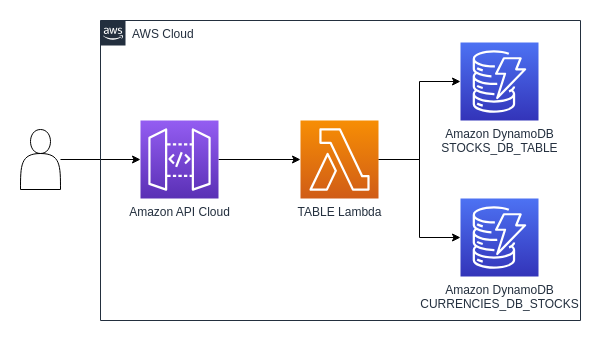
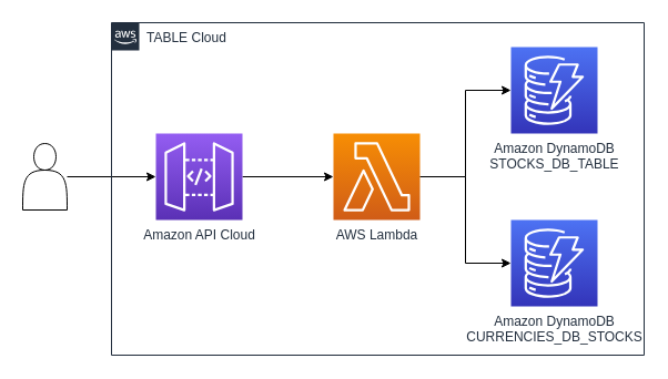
  <mxCell id="0" />
  <mxCell id="1" parent="0" />
  <mxCell id="2" style="edgeStyle=orthogonalEdgeStyle;rounded=0;orthogonalLoop=1;jettySize=auto;html=1;entryX=0;entryY=0.5;entryDx=0;entryDy=0;entryPerimeter=0;" edge="1" parent="1" source="3" target="5"><mxGeometry relative="1" as="geometry" /></mxCell>
  <mxCell id="3" value="" style="shape=actor;whiteSpace=wrap;html=1;" vertex="1" parent="1"><mxGeometry x="20" y="129" width="40" height="60" as="geometry" /></mxCell>
  <mxCell id="4" style="edgeStyle=orthogonalEdgeStyle;rounded=0;orthogonalLoop=1;jettySize=auto;html=1;entryX=0;entryY=0.5;entryDx=0;entryDy=0;entryPerimeter=0;" edge="1" parent="1" source="5" target="8"><mxGeometry relative="1" as="geometry" /></mxCell>
  <mxCell id="5" value="Amazon API Cloud" style="points=[[0,0,0],[0.25,0,0],[0.5,0,0],[0.75,0,0],[1,0,0],[0,1,0],[0.25,1,0],[0.5,1,0],[0.75,1,0],[1,1,0],[0,0.25,0],[0,0.5,0],[0,0.75,0],[1,0.25,0],[1,0.5,0],[1,0.75,0]];outlineConnect=0;fontColor=#232F3E;gradientColor=#945DF2;gradientDirection=north;fillColor=#5A30B5;strokeColor=#ffffff;dashed=0;verticalLabelPosition=bottom;verticalAlign=top;align=center;html=1;fontSize=12;fontStyle=0;aspect=fixed;shape=mxgraph.aws4.resourceIcon;resIcon=mxgraph.aws4.api_gateway;" vertex="1" parent="1"><mxGeometry x="140" y="120" width="78" height="78" as="geometry" /></mxCell>
  <mxCell id="6" style="edgeStyle=orthogonalEdgeStyle;rounded=0;orthogonalLoop=1;jettySize=auto;html=1;entryX=0;entryY=0.5;entryDx=0;entryDy=0;entryPerimeter=0;" edge="1" parent="1" source="8" target="10"><mxGeometry relative="1" as="geometry" /></mxCell>
  <mxCell id="7" style="edgeStyle=orthogonalEdgeStyle;rounded=0;orthogonalLoop=1;jettySize=auto;html=1;" edge="1" parent="1" source="8" target="9"><mxGeometry relative="1" as="geometry" /></mxCell>
- <mxCell id="8" value="TABLE Lambda" style="points=[[0,0,0],[0.25,0,0],[0.5,0,0],[0.75,0,0],[1,0,0],[0,1,0],[0.25,1,0],[0.5,1,0],[0.75,1,0],[1,1,0],[0,0.25,0],[0,0.5,0],[0,0.75,0],[1,0.25,0],[1,0.5,0],[1,0.75,0]];outlineConnect=0;fontColor=#232F3E;gradientColor=#F78E04;gradientDirection=north;fillColor=#D05C17;strokeColor=#ffffff;dashed=0;verticalLabelPosition=bottom;verticalAlign=top;align=center;html=1;fontSize=12;fontStyle=0;aspect=fixed;shape=mxgraph.aws4.resourceIcon;resIcon=mxgraph.aws4.lambda;" vertex="1" parent="1"><mxGeometry x="300" y="120" width="78" height="78" as="geometry" /></mxCell>
+ <mxCell id="8" value="AWS Lambda" style="points=[[0,0,0],[0.25,0,0],[0.5,0,0],[0.75,0,0],[1,0,0],[0,1,0],[0.25,1,0],[0.5,1,0],[0.75,1,0],[1,1,0],[0,0.25,0],[0,0.5,0],[0,0.75,0],[1,0.25,0],[1,0.5,0],[1,0.75,0]];outlineConnect=0;fontColor=#232F3E;gradientColor=#F78E04;gradientDirection=north;fillColor=#D05C17;strokeColor=#ffffff;dashed=0;verticalLabelPosition=bottom;verticalAlign=top;align=center;html=1;fontSize=12;fontStyle=0;aspect=fixed;shape=mxgraph.aws4.resourceIcon;resIcon=mxgraph.aws4.lambda;" vertex="1" parent="1"><mxGeometry x="300" y="120" width="78" height="78" as="geometry" /></mxCell>
  <mxCell id="9" value="Amazon DynamoDB&lt;br&gt;STOCKS_DB_TABLE" style="points=[[0,0,0],[0.25,0,0],[0.5,0,0],[0.75,0,0],[1,0,0],[0,1,0],[0.25,1,0],[0.5,1,0],[0.75,1,0],[1,1,0],[0,0.25,0],[0,0.5,0],[0,0.75,0],[1,0.25,0],[1,0.5,0],[1,0.75,0]];outlineConnect=0;fontColor=#232F3E;gradientColor=#4D72F3;gradientDirection=north;fillColor=#3334B9;strokeColor=#ffffff;dashed=0;verticalLabelPosition=bottom;verticalAlign=top;align=center;html=1;fontSize=12;fontStyle=0;aspect=fixed;shape=mxgraph.aws4.resourceIcon;resIcon=mxgraph.aws4.dynamodb;" vertex="1" parent="1"><mxGeometry x="460" y="42" width="78" height="78" as="geometry" /></mxCell>
  <mxCell id="10" value="Amazon DynamoDB&lt;br&gt;CURRENCIES_DB_STOCKS" style="points=[[0,0,0],[0.25,0,0],[0.5,0,0],[0.75,0,0],[1,0,0],[0,1,0],[0.25,1,0],[0.5,1,0],[0.75,1,0],[1,1,0],[0,0.25,0],[0,0.5,0],[0,0.75,0],[1,0.25,0],[1,0.5,0],[1,0.75,0]];outlineConnect=0;fontColor=#232F3E;gradientColor=#4D72F3;gradientDirection=north;fillColor=#3334B9;strokeColor=#ffffff;dashed=0;verticalLabelPosition=bottom;verticalAlign=top;align=center;html=1;fontSize=12;fontStyle=0;aspect=fixed;shape=mxgraph.aws4.resourceIcon;resIcon=mxgraph.aws4.dynamodb;" vertex="1" parent="1"><mxGeometry x="460" y="198" width="78" height="78" as="geometry" /></mxCell>
- <mxCell id="11" value="AWS Cloud" style="points=[[0,0],[0.25,0],[0.5,0],[0.75,0],[1,0],[1,0.25],[1,0.5],[1,0.75],[1,1],[0.75,1],[0.5,1],[0.25,1],[0,1],[0,0.75],[0,0.5],[0,0.25]];outlineConnect=0;gradientColor=none;html=1;whiteSpace=wrap;fontSize=12;fontStyle=0;container=1;pointerEvents=0;collapsible=0;recursiveResize=0;shape=mxgraph.aws4.group;grIcon=mxgraph.aws4.group_aws_cloud_alt;strokeColor=#232F3E;fillColor=none;verticalAlign=top;align=left;spacingLeft=30;fontColor=#232F3E;dashed=0;" vertex="1" parent="1"><mxGeometry x="100" y="20" width="480" height="300" as="geometry" /></mxCell>
+ <mxCell id="11" value="TABLE Cloud" style="points=[[0,0],[0.25,0],[0.5,0],[0.75,0],[1,0],[1,0.25],[1,0.5],[1,0.75],[1,1],[0.75,1],[0.5,1],[0.25,1],[0,1],[0,0.75],[0,0.5],[0,0.25]];outlineConnect=0;gradientColor=none;html=1;whiteSpace=wrap;fontSize=12;fontStyle=0;container=1;pointerEvents=0;collapsible=0;recursiveResize=0;shape=mxgraph.aws4.group;grIcon=mxgraph.aws4.group_aws_cloud_alt;strokeColor=#232F3E;fillColor=none;verticalAlign=top;align=left;spacingLeft=30;fontColor=#232F3E;dashed=0;" vertex="1" parent="1"><mxGeometry x="100" y="20" width="480" height="300" as="geometry" /></mxCell>
